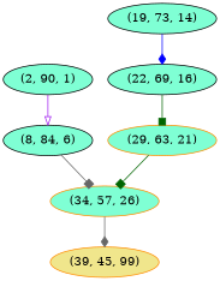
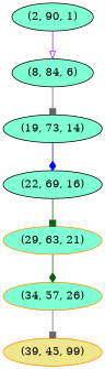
  digraph {
    node [color=black fillcolor=aquamarine style=filled]
    edge [arrowhead=box color=gray40]
    "(2, 90, 1)"
    "(8, 84, 6)"
    "(19, 73, 14)"
    "(22, 69, 16)"
    n5 [color=darkorange label="(29, 63, 21)"]
    "(34, 57, 26)" [color=darkorange]
    n7 [color=darkorange fillcolor=khaki label="(39, 45, 99)"]
    "(2, 90, 1)" -> "(8, 84, 6)" [arrowhead=onormal color=purple]
-   "(8, 84, 6)" -> "(34, 57, 26)"
+   "(8, 84, 6)" -> "(19, 73, 14)"
    "(19, 73, 14)" -> "(22, 69, 16)" [arrowhead=diamond color=blue]
    "(22, 69, 16)" -> n5 [color=darkgreen]
-   n5 -> "(34, 57, 26)" [color=darkgreen]
-   "(34, 57, 26)" -> n7 [arrowhead=diamond]
+   n5 -> "(34, 57, 26)" [arrowhead=diamond color=darkgreen]
+   "(34, 57, 26)" -> n7
  }
